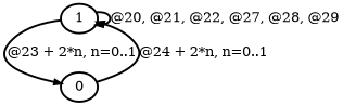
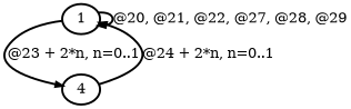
  digraph {
    node [fontsize=20 penwidth=3 shape=oval style=rounded]
    edge [arrowsize=1 color=black fontsize=20 penwidth=3 style=bold]
    1
-   0
+   0 [label=4]
    1 -> 1 [label="@20, @21, @22, @27, @28, @29"]
    1 -> 0 [label="@23 + 2*n, n=0..1"]
    0 -> 1 [label="@24 + 2*n, n=0..1"]
  }
